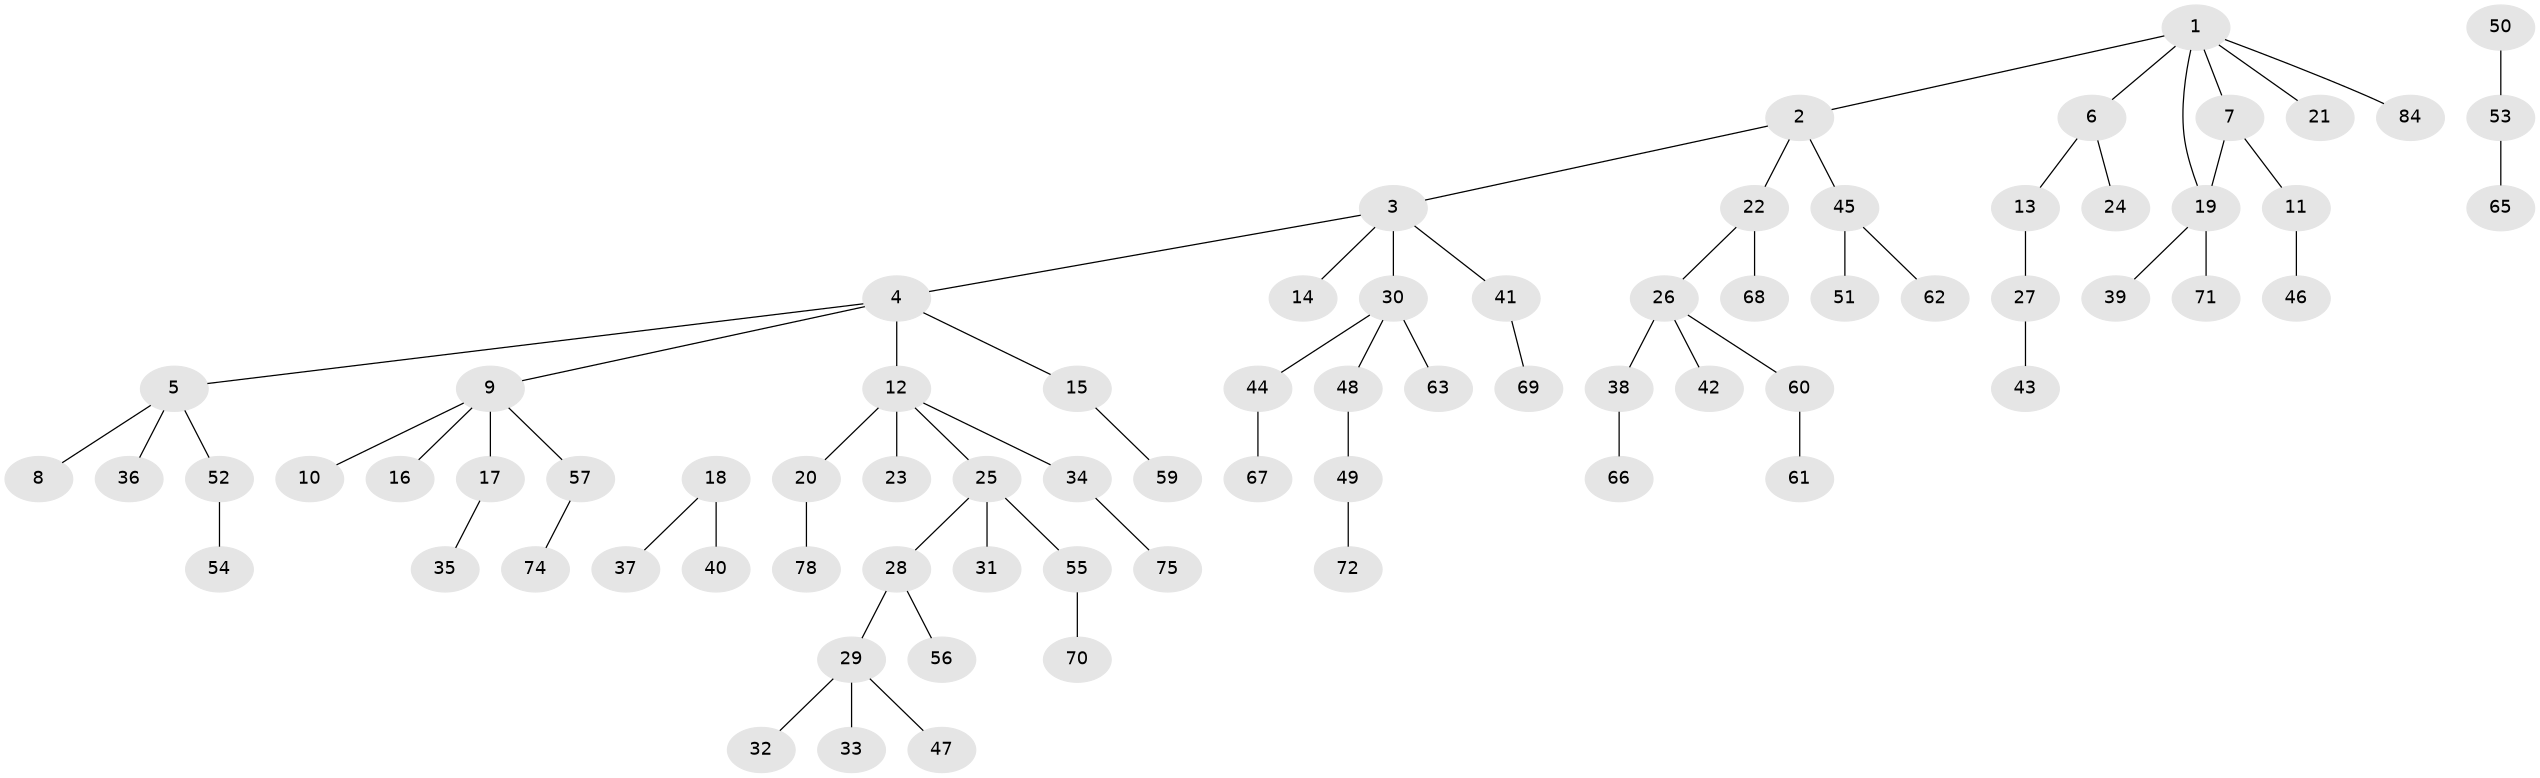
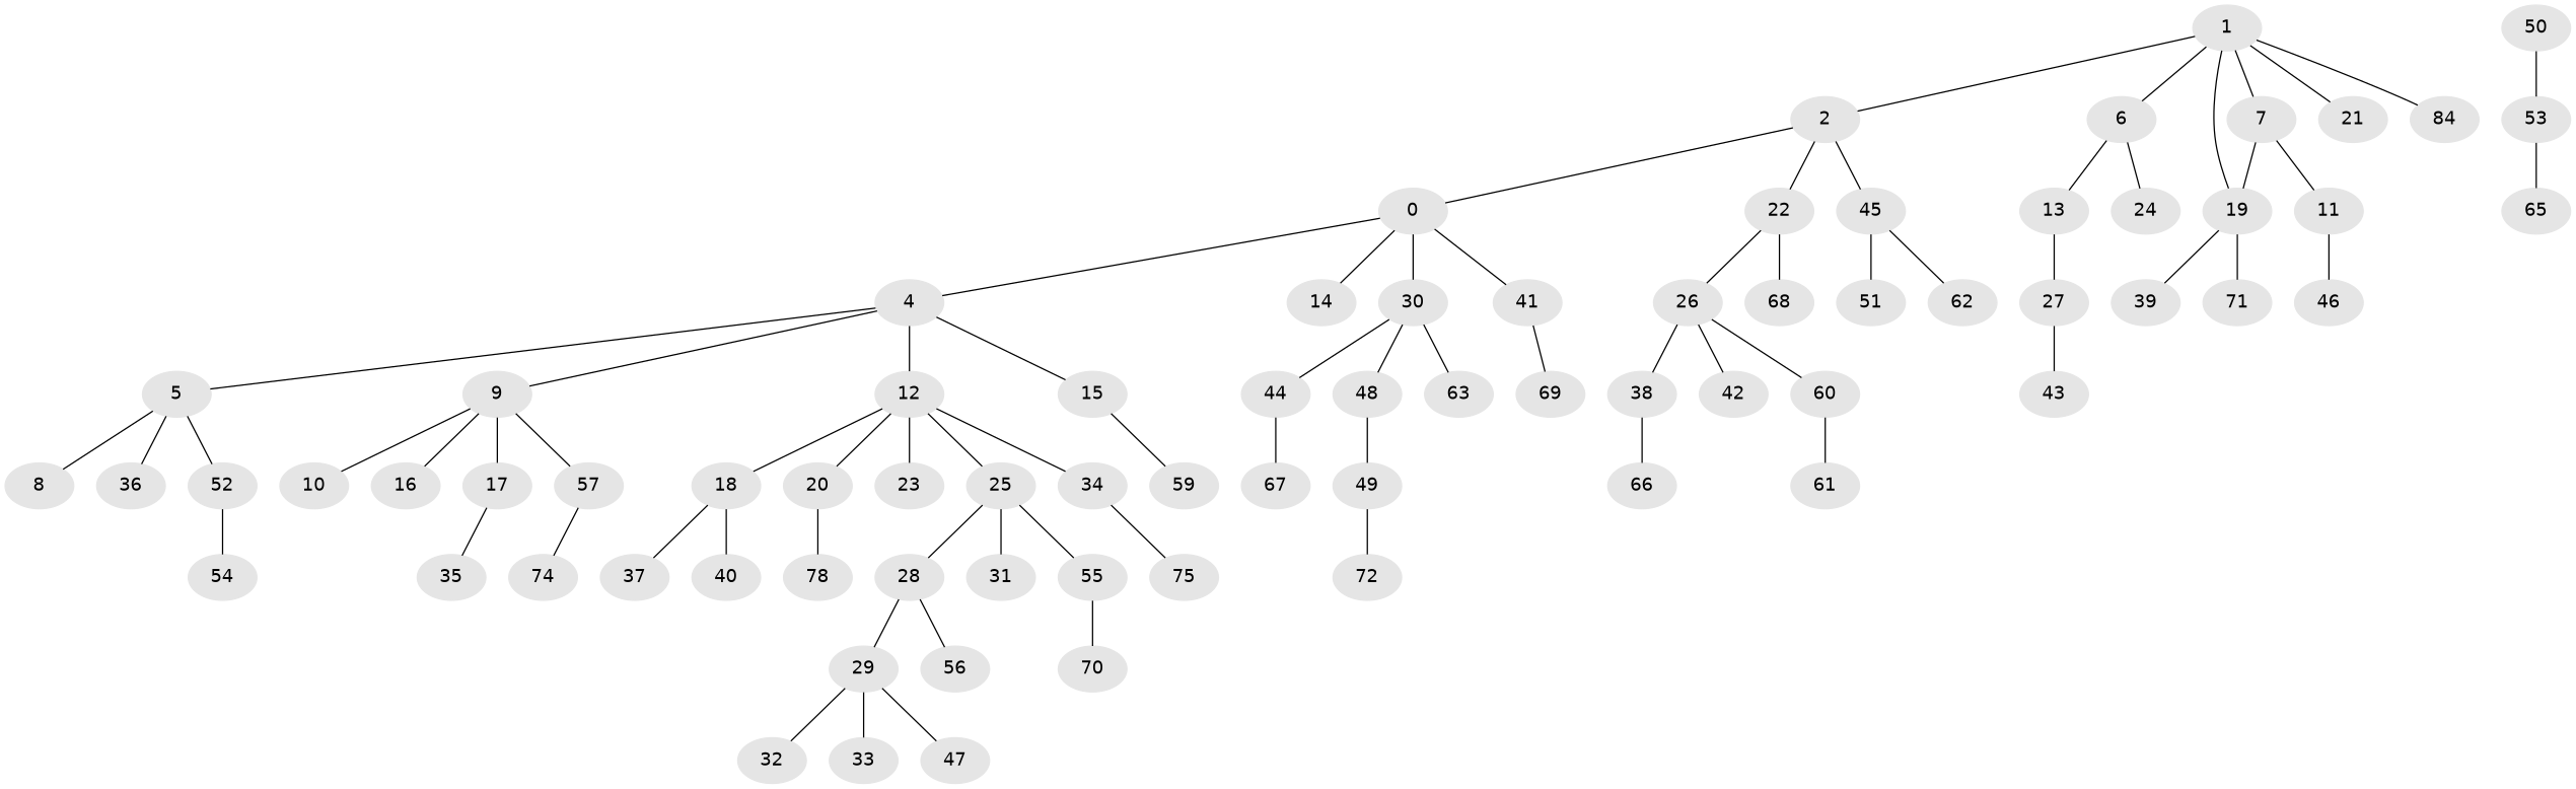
  graph {
    fontname="DejaVu Sans"
    node [color=gray90 fontname="DejaVu Sans" style=filled]
    edge [fontname="DejaVu Sans"]
    1
    2
    6
    7
    19
    21
    n7 [label=84]
-   3
+   3 [label=0]
    22
    45
    13
    24
    11
    39
    71
    4
    14
    30
    41
    26
    68
    51
    62
    5
    9
    12
    15
    44
    48
    63
    69
    8
    36
    52
    10
    16
    17
    57
    18
    20
    23
    25
    34
    59
    54
    27
    46
    50
    53
    35
    74
    37
    40
    n54 [label=78]
    28
    31
    55
    n58 [label=75]
    43
    38
    42
    60
    29
    56
    70
    66
    61
    32
    33
    47
    67
    49
    72
    65
    1 -- 2
    1 -- 6
    1 -- 7
    1 -- 19
    1 -- 21
    1 -- n7
    2 -- 3
    2 -- 22
    2 -- 45
    6 -- 13
    6 -- 24
    7 -- 19
    7 -- 11
    19 -- 39
    19 -- 71
    3 -- 4
    3 -- 14
    3 -- 30
    3 -- 41
    22 -- 26
    22 -- 68
    45 -- 51
    45 -- 62
    13 -- 27
    11 -- 46
    4 -- 5
    4 -- 9
    4 -- 12
    4 -- 15
    30 -- 44
    30 -- 48
    30 -- 63
    41 -- 69
    26 -- 38
    26 -- 42
    26 -- 60
    5 -- 8
    5 -- 36
    5 -- 52
    9 -- 10
    9 -- 16
    9 -- 17
    9 -- 57
+   12 -- 18
    12 -- 20
    12 -- 23
    12 -- 25
    12 -- 34
    15 -- 59
    44 -- 67
    48 -- 49
    52 -- 54
    17 -- 35
    57 -- 74
    18 -- 37
    18 -- 40
    20 -- n54
    25 -- 28
    25 -- 31
    25 -- 55
    34 -- n58
    27 -- 43
    50 -- 53
    53 -- 65
    28 -- 29
    28 -- 56
    55 -- 70
    38 -- 66
    60 -- 61
    29 -- 32
    29 -- 33
    29 -- 47
    49 -- 72
  }
